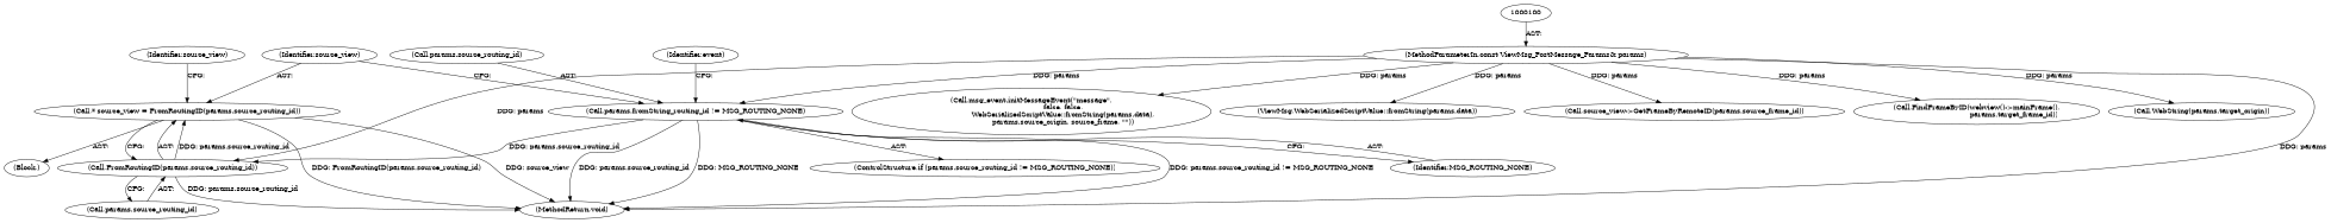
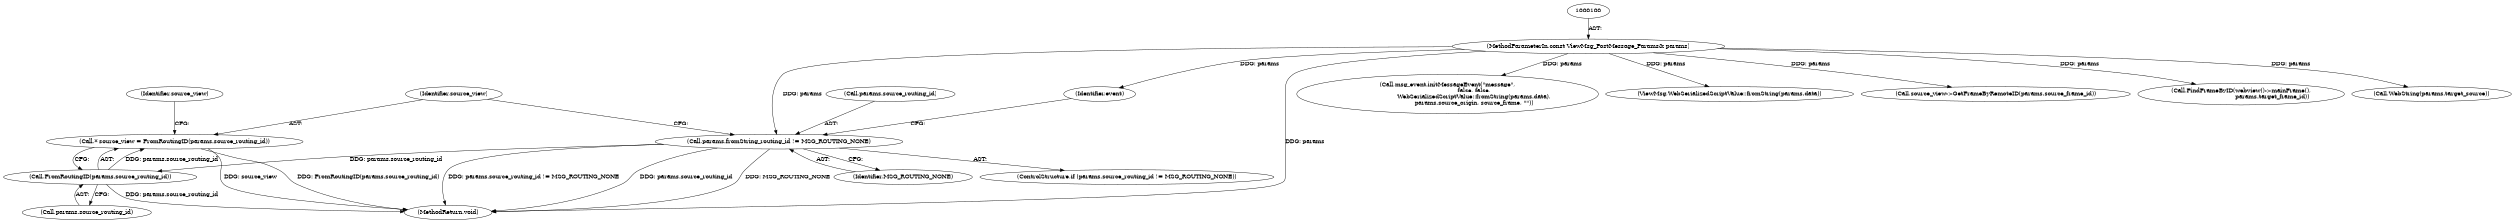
  digraph {
    n1 [label="(Call,* source_view = FromRoutingID(params.source_routing_id))"]
    n2 [label="(Call,FromRoutingID(params.source_routing_id))"]
    n3 [label="(MethodReturn,void)"]
-   n4 [label="(Block,)"]
    n5 [label="(Call,params.source_routing_id)"]
    n6 [label="(Call,params.fromString_routing_id != MSG_ROUTING_NONE)"]
    n7 [label="(Identifier,MSG_ROUTING_NONE)"]
    n8 [label="(ControlStructure,if (params.source_routing_id != MSG_ROUTING_NONE))"]
    n9 [label="(MethodParameterIn,const ViewMsg_PostMessage_Params& params)"]
    n10 [label="(Call,msg_event.initMessageEvent(\"message\",\n                             false, false,\n                             WebSerializedScriptValue::fromString(params.data),\n                             params.source_origin, source_frame, \"\"))"]
    n11 [label="(ViewMsg,WebSerializedScriptValue::fromString(params.data))"]
    n12 [label="(Call,source_view->GetFrameByRemoteID(params.source_frame_id))"]
    n13 [label="(Call,FindFrameByID(webview()->mainFrame(),\n                                  params.target_frame_id))"]
-   n14 [label="(Call,WebString(params.target_origin))"]
+   n14 [label="(Call,WebString(params.target_source))"]
    1000100
    n16 [label="(Identifier,source_view)"]
    n17 [label="(Identifier,source_view)"]
    n18 [label="(Call,params.source_routing_id)"]
    n19 [label="(Identifier,event)"]
    n1 -> n2 [label="CFG: "]
    n1 -> n3 [label="DDG: FromRoutingID(params.source_routing_id)"]
    n1 -> n3 [label="DDG: source_view"]
-   n1 -> n4 [label="AST: "]
    n2 -> n1 [label="AST: "]
    n2 -> n1 [label="DDG: params.source_routing_id"]
    n2 -> n3 [label="DDG: params.source_routing_id"]
    n2 -> n5 [label="CFG: "]
    n5 -> n2 [label="AST: "]
    n6 -> n2 [label="DDG: params.source_routing_id"]
    n6 -> n3 [label="DDG: params.source_routing_id"]
    n6 -> n3 [label="DDG: MSG_ROUTING_NONE"]
    n6 -> n3 [label="DDG: params.source_routing_id != MSG_ROUTING_NONE"]
    n6 -> n7 [label="CFG: "]
    n6 -> n8 [label="AST: "]
    n7 -> n6 [label="AST: "]
-   n9 -> n2 [label="DDG: params"]
+   n9 -> n19 [label="DDG: params"]
    n9 -> n3 [label="DDG: params"]
    n9 -> n6 [label="DDG: params"]
    n9 -> n10 [label="DDG: params"]
    n9 -> n11 [label="DDG: params"]
    n9 -> n12 [label="DDG: params"]
    n9 -> n13 [label="DDG: params"]
    n9 -> n14 [label="DDG: params"]
    1000100 -> n9 [label="AST: "]
    n16 -> n1 [label="CFG: "]
    n17 -> n1 [label="AST: "]
    n17 -> n6 [label="CFG: "]
    n18 -> n6 [label="AST: "]
    n19 -> n6 [label="CFG: "]
  }
